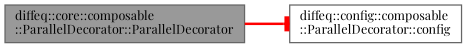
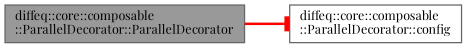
  digraph {
    rankdir=LR
    fontname="Playfair Display"
    node [fontname="Playfair Display" fontsize=10 shape=box style=filled]
    n1 [color=gray40 fillcolor=grey60 fontcolor=black height=0.2 label="diffeq::core::composable\l::ParallelDecorator::ParallelDecorator" width=0.4]
-   n2 [color=grey40 fillcolor=white height=0.2 label="diffeq::config::composable\l::ParallelDecorator::config" width=0.4]
+   n2 [color=grey40 fillcolor=white height=0.2 label="diffeq::core::composable\l::ParallelDecorator::config" width=0.4]
    n1 -> n2 [color=red fontname="Playfair Display" fontsize=10 labelfontname=Helvetica labelfontsize=10 style=bold arrowhead=tee]
  }
